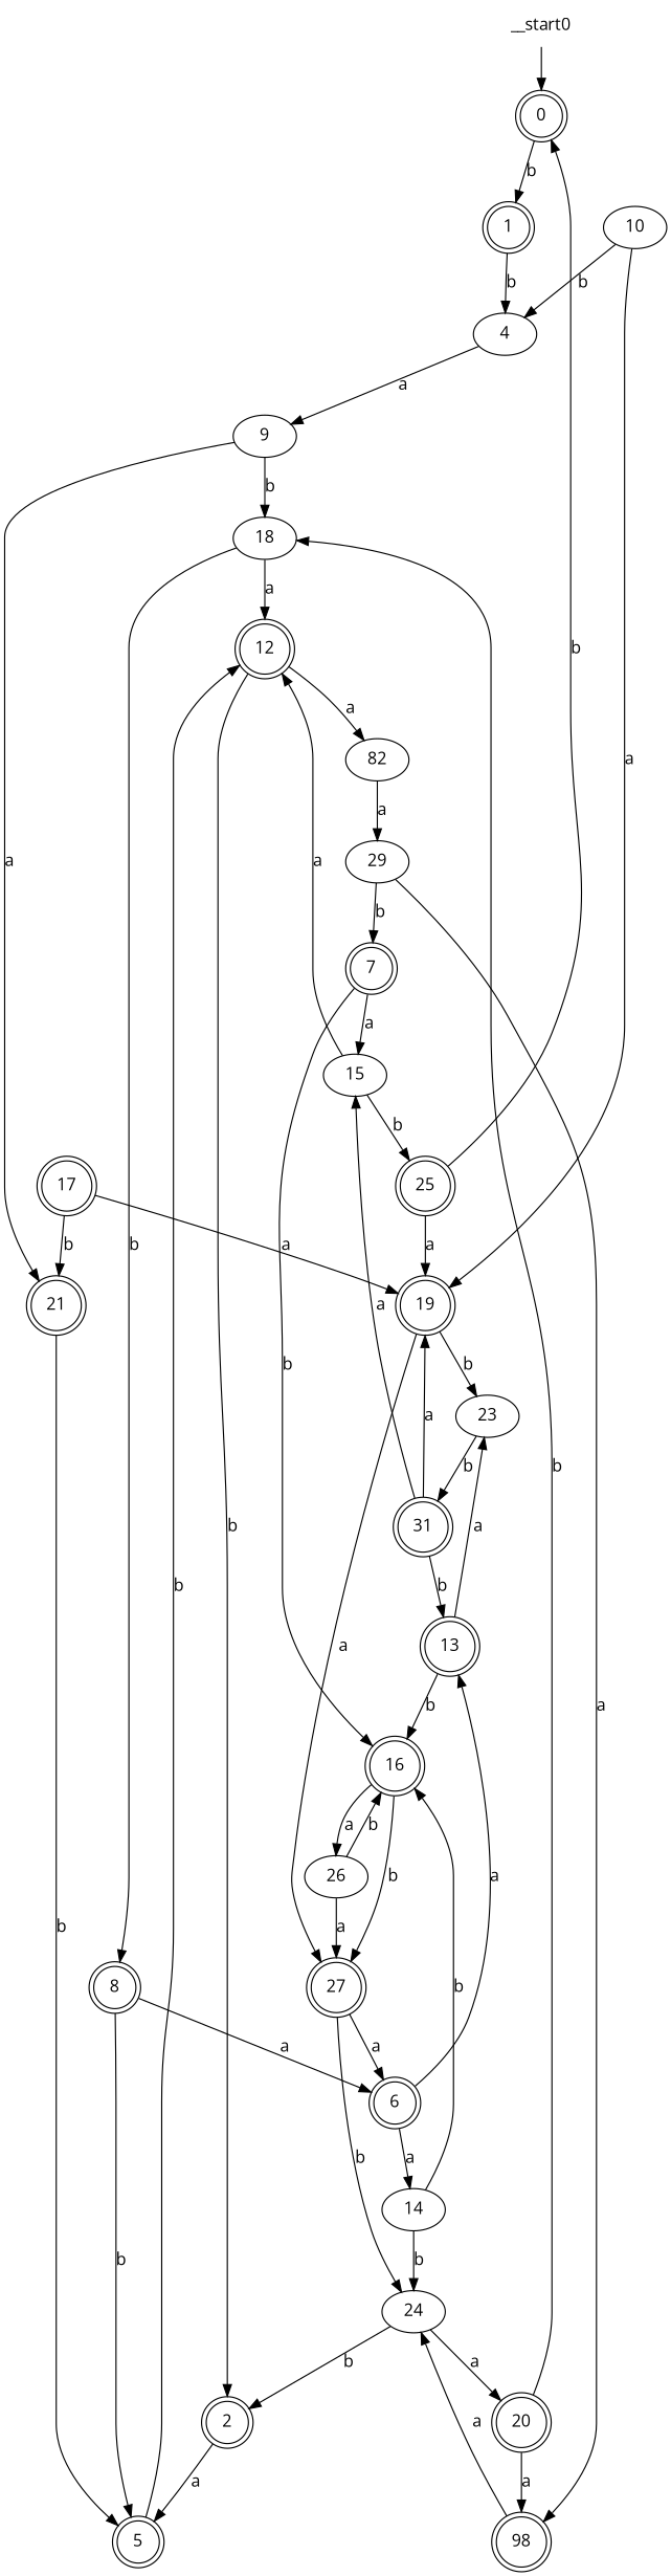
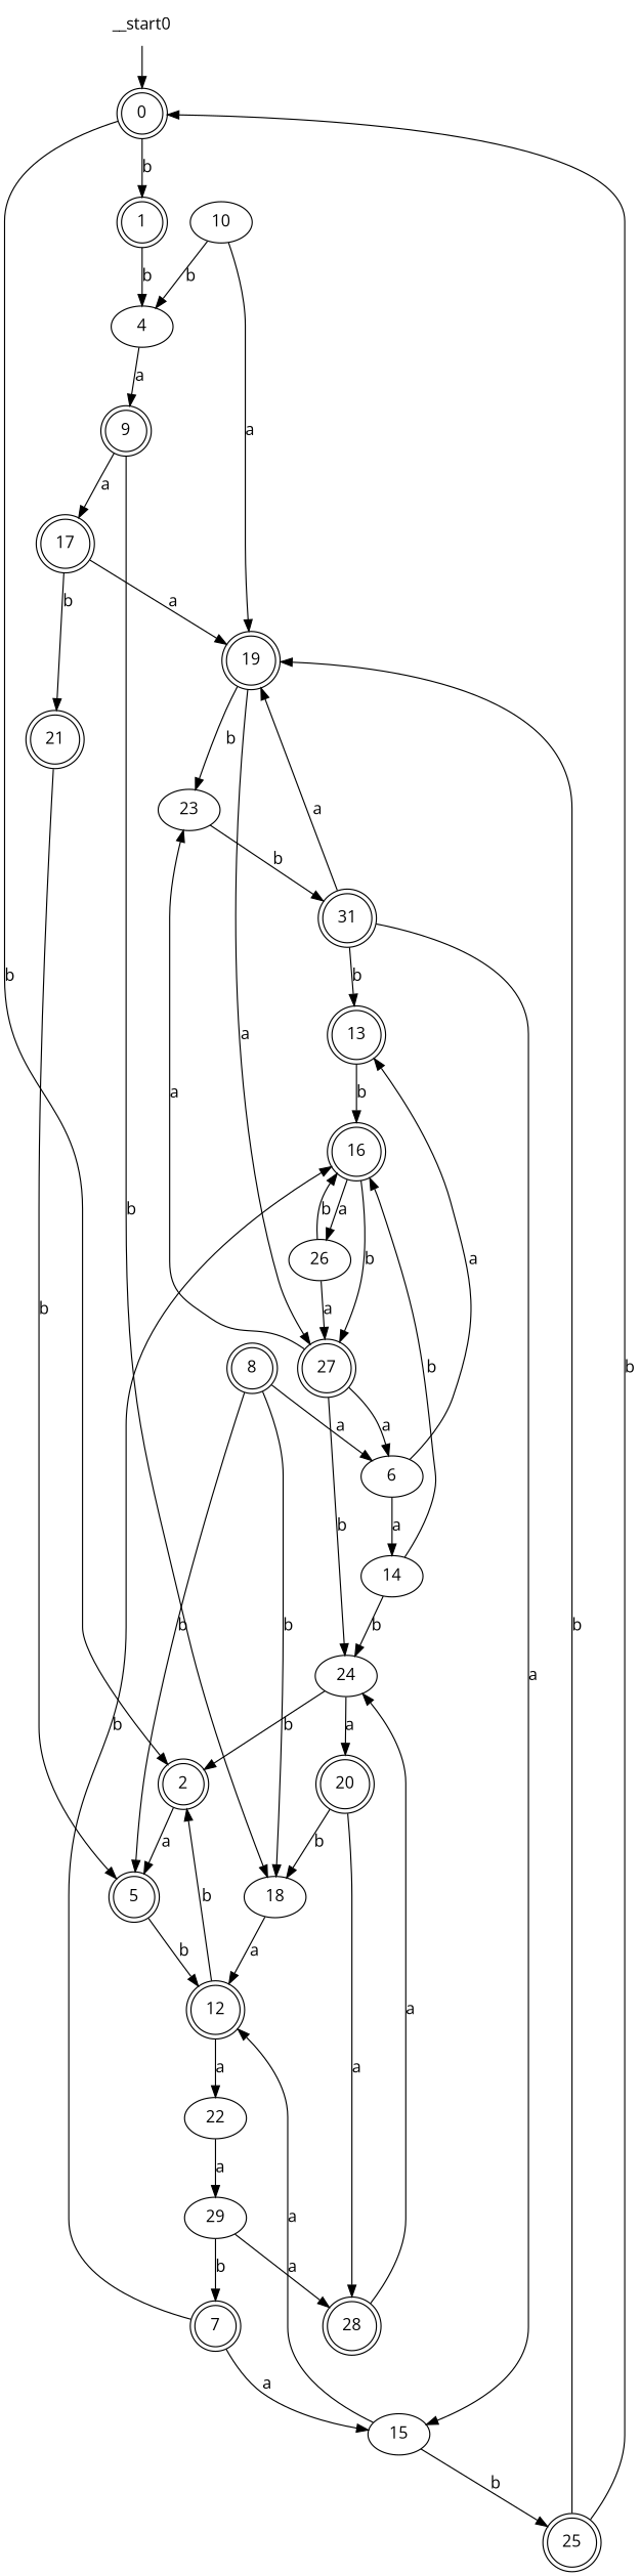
  digraph {
    fontname="Open Sans"
    node [fontname="Open Sans" shape=doublecircle]
    edge [fontname="Open Sans"]
    __start0 [shape=none]
    0
    1
    2
    4 [shape=""]
    5
-   9 [shape=""]
+   9
    12
-   6
+   6 [shape=ellipse]
    13
    14 [shape=""]
    15 [shape=ellipse]
    7
    16
    8
    17
    18 [shape=""]
    10 [shape=""]
    19
-   22 [label=82 shape=""]
+   22 [shape=""]
    23 [shape=ellipse]
    24 [shape=ellipse]
    25
    26 [shape=ellipse]
    27
    21
    20
-   28 [label=98]
+   28
    29 [shape=""]
    31
    __start0 -> 0
    0 -> 1 [label=b]
+   0 -> 2 [label=b]
    1 -> 4 [label=b]
    2 -> 5 [label=a]
    4 -> 9 [label=a]
    5 -> 12 [label=b]
-   9 -> 21 [label=a]
+   9 -> 17 [label=a]
    9 -> 18 [label=b]
    12 -> 2 [label=b]
    12 -> 22 [label=a]
    6 -> 13 [label=a]
    6 -> 14 [label=a]
    13 -> 16 [label=b]
-   13 -> 23 [label=a]
+   27 -> 23 [label=a]
    14 -> 16 [label=b]
    14 -> 24 [label=b]
    15 -> 12 [label=a]
    15 -> 25 [label=b]
    7 -> 15 [label=a]
    7 -> 16 [label=b]
    16 -> 26 [label=a]
    16 -> 27 [label=b]
    8 -> 5 [label=b]
    8 -> 6 [label=a]
    17 -> 19 [label=a]
    17 -> 21 [label=b]
    18 -> 12 [label=a]
-   18 -> 8 [label=b]
+   8 -> 18 [label=b]
    10 -> 4 [label=b]
    10 -> 19 [label=a]
    19 -> 23 [label=b]
    19 -> 27 [label=a]
    22 -> 29 [label=a]
    23 -> 31 [label=b]
    24 -> 2 [label=b]
    24 -> 20 [label=a]
    25 -> 0 [label=b]
-   25 -> 19 [label=a]
+   25 -> 19 [label=b]
    26 -> 16 [label=b]
    26 -> 27 [label=a]
    27 -> 6 [label=a]
    27 -> 24 [label=b]
    21 -> 5 [label=b]
    20 -> 18 [label=b]
    20 -> 28 [label=a]
    28 -> 24 [label=a]
    29 -> 7 [label=b]
    29 -> 28 [label=a]
    31 -> 13 [label=b]
    31 -> 15 [label=a]
    31 -> 19 [label=a]
  }
